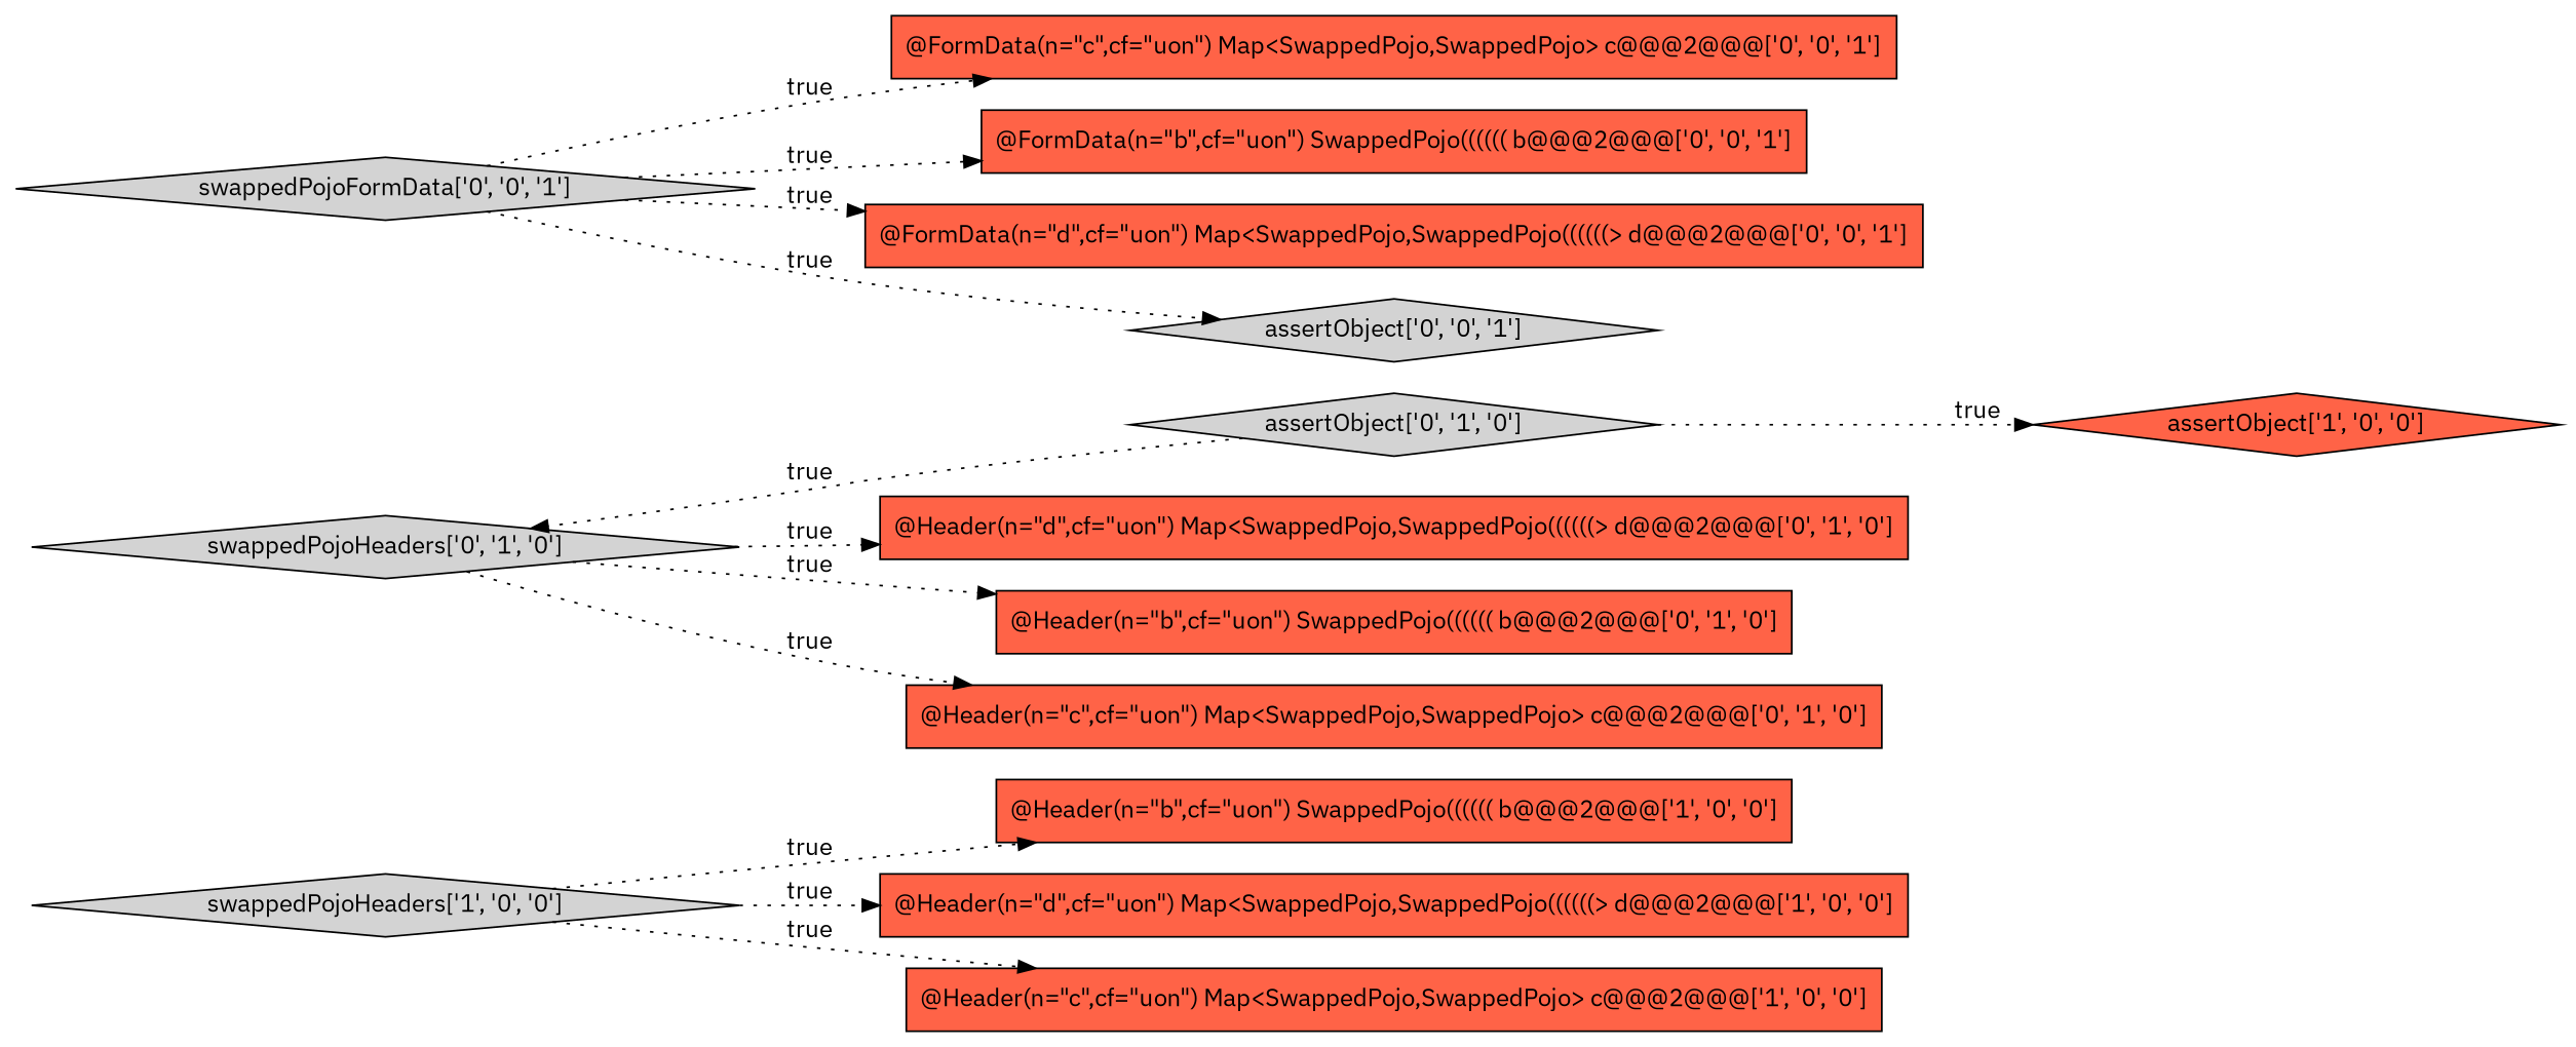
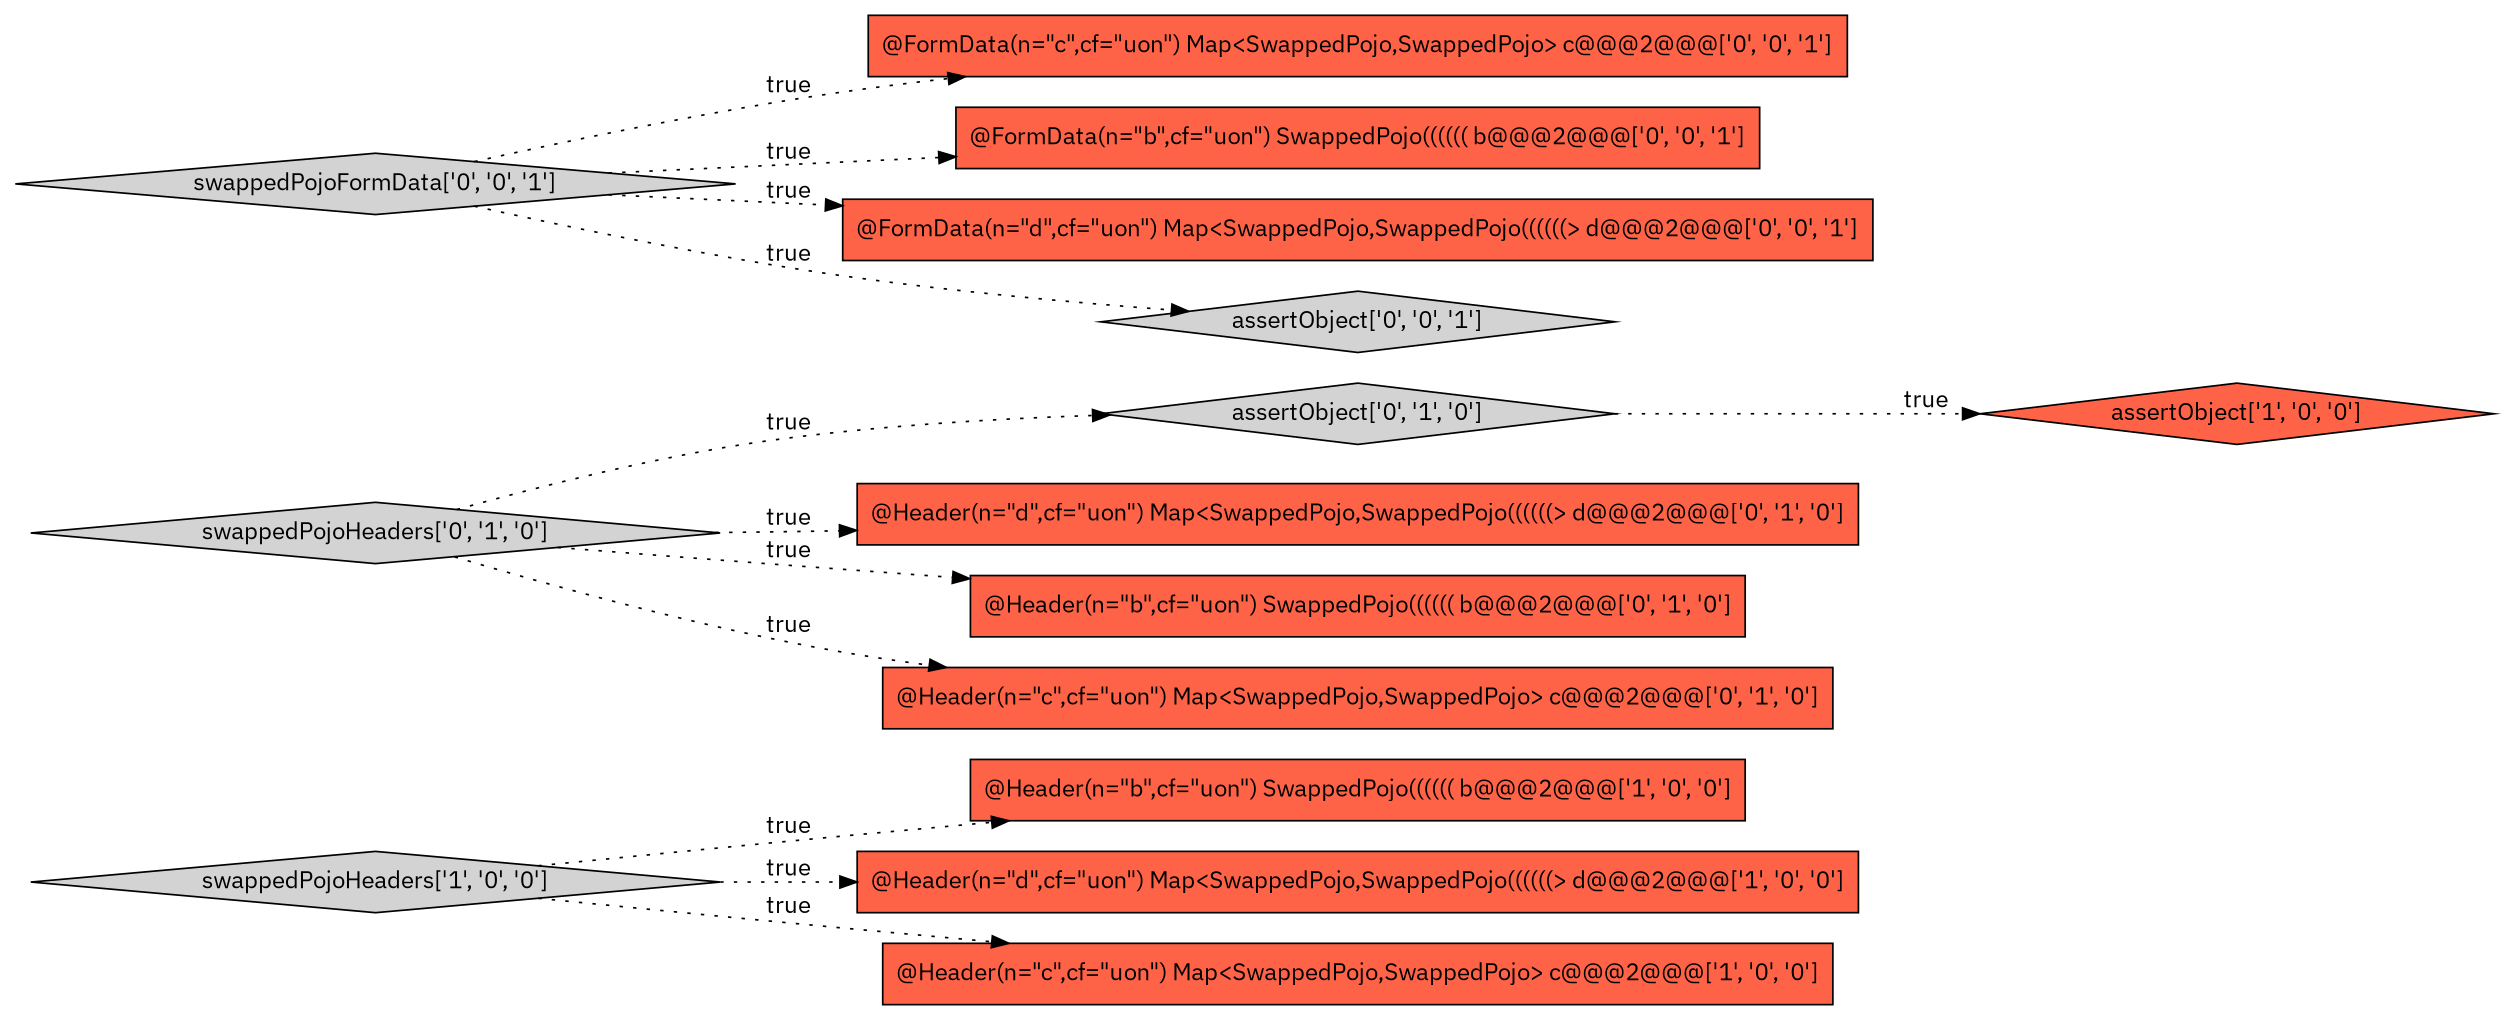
  digraph {
    fontname="IBM Plex Sans"
    rankdir=LR
    node [fillcolor=tomato fontname="IBM Plex Sans" shape=box style=filled]
    edge [fontname="IBM Plex Sans" style=dotted]
    n1 [label="@Header(n=\"b\",cf=\"uon\") SwappedPojo(((((( b@@@2@@@['1', '0', '0']"]
    n2 [label="@Header(n=\"d\",cf=\"uon\") Map<SwappedPojo,SwappedPojo((((((> d@@@2@@@['0', '1', '0']"]
    n3 [fillcolor=lightgray label="swappedPojoFormData['0', '0', '1']" shape=diamond]
    n4 [label="@FormData(n=\"c\",cf=\"uon\") Map<SwappedPojo,SwappedPojo> c@@@2@@@['0', '0', '1']"]
    n5 [label="@FormData(n=\"b\",cf=\"uon\") SwappedPojo(((((( b@@@2@@@['0', '0', '1']"]
    n6 [label="@FormData(n=\"d\",cf=\"uon\") Map<SwappedPojo,SwappedPojo((((((> d@@@2@@@['0', '0', '1']"]
    n7 [fillcolor=lightgray label="assertObject['0', '0', '1']" shape=diamond]
    n8 [fillcolor=lightgray label="swappedPojoHeaders['1', '0', '0']" shape=diamond]
    n9 [label="@Header(n=\"d\",cf=\"uon\") Map<SwappedPojo,SwappedPojo((((((> d@@@2@@@['1', '0', '0']"]
    n10 [label="@Header(n=\"c\",cf=\"uon\") Map<SwappedPojo,SwappedPojo> c@@@2@@@['1', '0', '0']"]
    n11 [label="assertObject['1', '0', '0']" shape=diamond]
    n12 [fillcolor=lightgray label="assertObject['0', '1', '0']" shape=diamond]
    n13 [fillcolor=lightgray label="swappedPojoHeaders['0', '1', '0']" shape=diamond]
    n14 [label="@Header(n=\"b\",cf=\"uon\") SwappedPojo(((((( b@@@2@@@['0', '1', '0']"]
    n15 [label="@Header(n=\"c\",cf=\"uon\") Map<SwappedPojo,SwappedPojo> c@@@2@@@['0', '1', '0']"]
    n3 -> n4 [label=true]
    n3 -> n5 [label=true]
    n3 -> n6 [label=true]
    n3 -> n7 [label=true]
    n8 -> n1 [label=true]
    n8 -> n9 [label=true]
    n8 -> n10 [label=true]
    n12 -> n11 [label=true]
    n13 -> n2 [label=true]
-   n12 -> n13 [label=true]
+   n13 -> n12 [label=true]
    n13 -> n14 [label=true]
    n13 -> n15 [label=true]
  }
